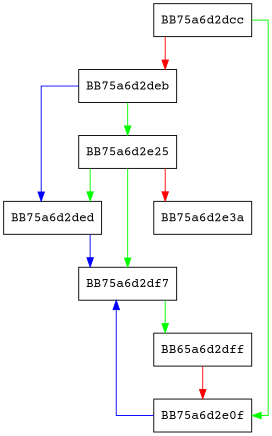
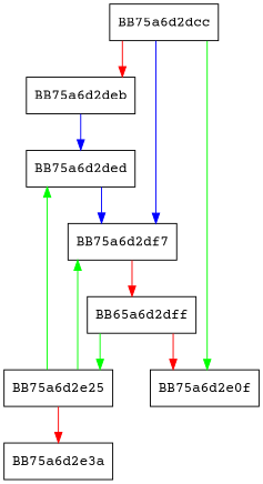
  digraph {
    fontname="Courier Prime"
    splines=ortho
    node [fontname="Courier Prime" shape=box]
    edge [color=red fontname="Courier Prime"]
    BB75a6d2dcc
    BB75a6d2deb
    BB75a6d2e0f
    BB75a6d2ded
    BB75a6d2df7
    n6 [label=BB65a6d2dff]
    BB75a6d2e25
    BB75a6d2e3a
    BB75a6d2dcc -> BB75a6d2deb
    BB75a6d2dcc -> BB75a6d2e0f [color=green]
    BB75a6d2deb -> BB75a6d2ded [color=blue]
-   BB75a6d2e0f -> BB75a6d2df7 [color=blue]
+   BB75a6d2dcc -> BB75a6d2df7 [color=blue]
    BB75a6d2ded -> BB75a6d2df7 [color=blue]
-   BB75a6d2df7 -> n6 [color=green]
+   BB75a6d2df7 -> n6
    n6 -> BB75a6d2e0f
-   BB75a6d2deb -> BB75a6d2e25 [color=green]
+   n6 -> BB75a6d2e25 [color=green]
    BB75a6d2e25 -> BB75a6d2ded [color=green]
    BB75a6d2e25 -> BB75a6d2df7 [color=green]
    BB75a6d2e25 -> BB75a6d2e3a
  }
